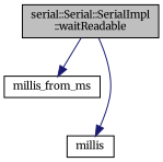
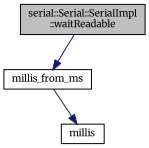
  digraph {
    fontname=Merriweather
    rankdir=TB
    node [color=black fillcolor=white fontname=Merriweather fontsize=10 shape=record style=filled]
    edge [color=midnightblue fontname=Merriweather fontsize=10 labelfontname=Helvetica labelfontsize=10 style=solid]
    n1 [fillcolor=grey75 fontcolor=black height=0.2 label="serial::Serial::SerialImpl\l::waitReadable" width=0.4]
    n2 [height=0.2 label=millis_from_ms width=0.4]
    n3 [height=0.2 label=millis width=0.4]
    n1 -> n2
-   n1 -> n3
+   n2 -> n3
  }
